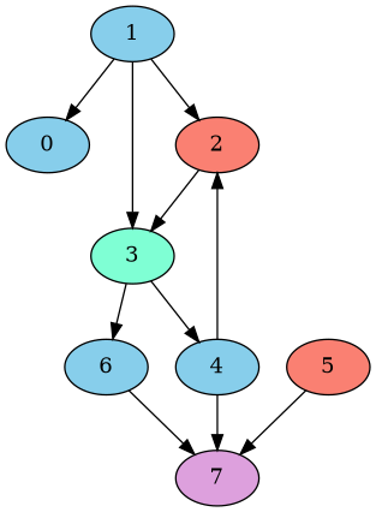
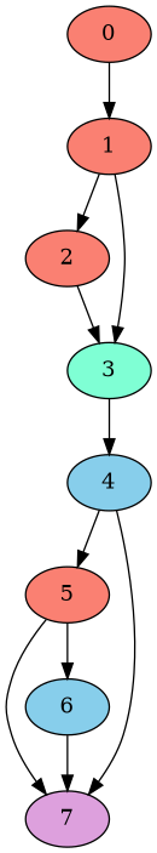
  digraph {
    node [fillcolor=salmon style=filled]
-   0 [fillcolor=skyblue]
-   1 [fillcolor=skyblue]
+   0
+   1
    2
    3 [fillcolor=aquamarine]
    4 [fillcolor=skyblue]
    5
    7 [fillcolor=plum]
    6 [fillcolor=skyblue]
-   1 -> 0
+   0 -> 1
    1 -> 2
    1 -> 3
    2 -> 3
    3 -> 4
-   4 -> 2
+   4 -> 5
    4 -> 7
    5 -> 7
-   3 -> 6
+   5 -> 6
    6 -> 7
  }
